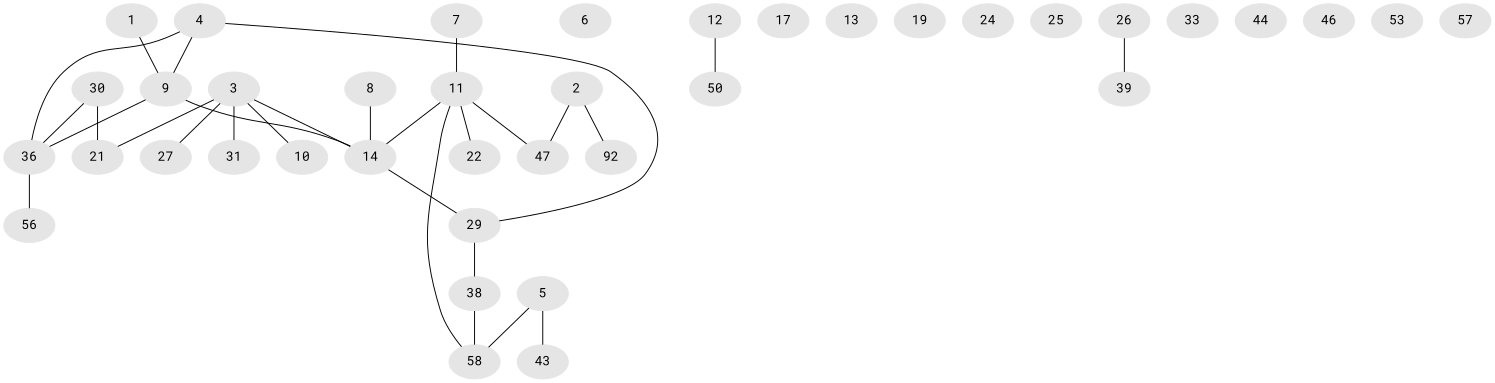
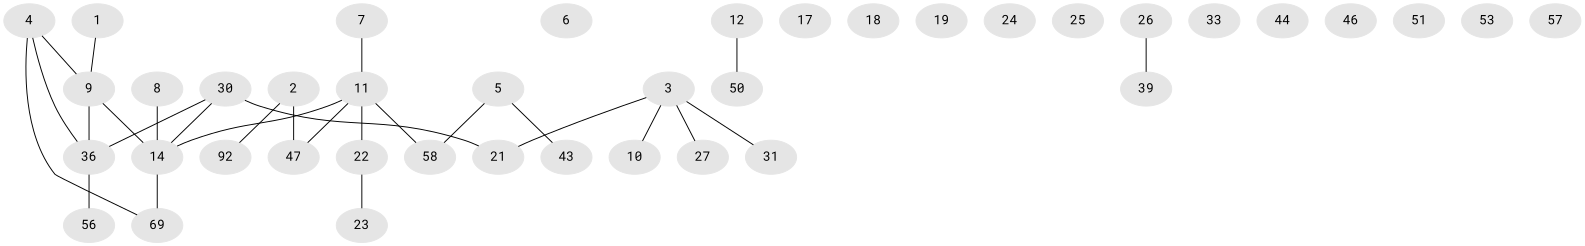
  graph {
    fontname="Roboto Mono"
    node [color=gray90 fontname="Roboto Mono" style=filled]
    edge [fontname="Roboto Mono"]
    1 [super="+37"]
    9
    36 [super="+45"]
    56
    2 [super="+15"]
    n6 [label=92]
    47
    3 [super="+16"]
    10
    14 [super="+40"]
    21 [super="+28"]
    27
    31 [super="+35"]
-   29 [super="+49"]
+   29 [super="+49" label=69]
    4 [super="+61"]
-   38
    5 [super="+48"]
    43 [super="+59"]
    58 [super="+60"]
    6 [super="+13"]
    11 [super="+55"]
    22
    7
    8 [super="+42"]
+   23 [super="+41"]
    12 [super="+34"]
    50
    17
-   18 [label=13]
+   18
    19 [super="+20"]
    24
    25
    26 [super="+54"]
    39
    30
    33
    44 [super="+52"]
    46
+   51
    53
    57
    1 -- 9
    9 -- 36
    9 -- 14
    36 -- 56
    2 -- n6
    2 -- 47
    3 -- 10
-   3 -- 14
+   30 -- 14
    3 -- 21
    3 -- 27
    3 -- 31
    14 -- 29
-   29 -- 38
    4 -- 9
    4 -- 36
    4 -- 29
-   38 -- 58
    5 -- 43
    5 -- 58
    11 -- 47
    11 -- 14
    11 -- 58
    11 -- 22
+   22 -- 23
    7 -- 11
    8 -- 14
    12 -- 50
    26 -- 39
    30 -- 36
    30 -- 21 [weight=2]
  }
